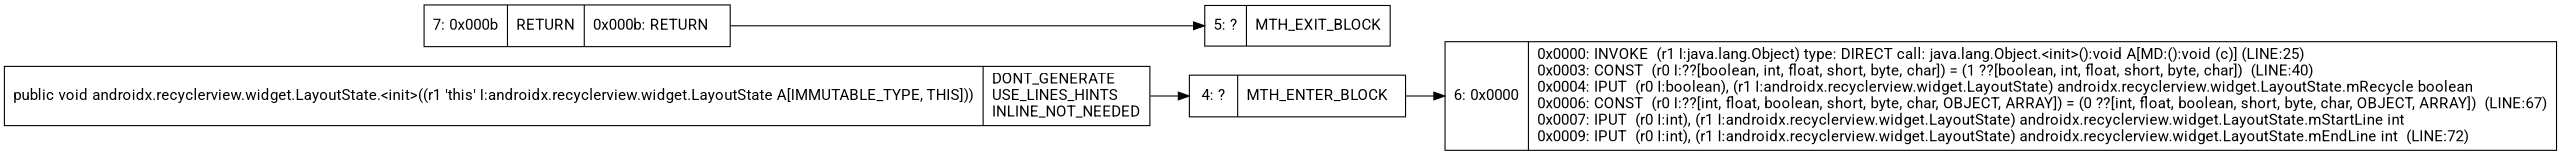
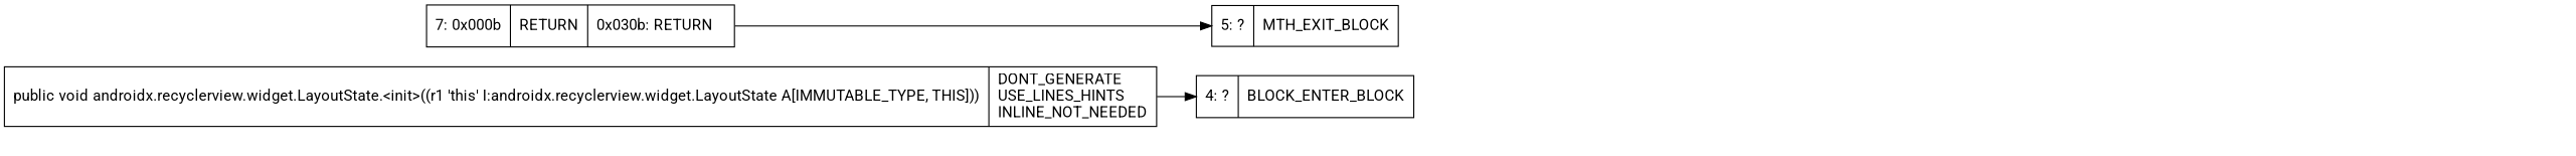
  digraph {
    fontname=Roboto
    rankdir=LR
    node [fontname=Roboto shape=record]
    edge [fontname=Roboto]
-   n1 [label="{4\:\ ?|MTH_ENTER_BLOCK\l}"]
-   n2 [label="{6\:\ 0x0000|0x0000: INVOKE  (r1 I:java.lang.Object) type: DIRECT call: java.lang.Object.\<init\>():void A[MD:():void (c)] (LINE:25)\l0x0003: CONST  (r0 I:??[boolean, int, float, short, byte, char]) = (1 ??[boolean, int, float, short, byte, char])  (LINE:40)\l0x0004: IPUT  (r0 I:boolean), (r1 I:androidx.recyclerview.widget.LayoutState) androidx.recyclerview.widget.LayoutState.mRecycle boolean \l0x0006: CONST  (r0 I:??[int, float, boolean, short, byte, char, OBJECT, ARRAY]) = (0 ??[int, float, boolean, short, byte, char, OBJECT, ARRAY])  (LINE:67)\l0x0007: IPUT  (r0 I:int), (r1 I:androidx.recyclerview.widget.LayoutState) androidx.recyclerview.widget.LayoutState.mStartLine int \l0x0009: IPUT  (r0 I:int), (r1 I:androidx.recyclerview.widget.LayoutState) androidx.recyclerview.widget.LayoutState.mEndLine int  (LINE:72)\l}"]
-   n3 [label="{7\:\ 0x000b|RETURN\l|0x000b: RETURN   \l}"]
+   n1 [label="{4\:\ ?|BLOCK_ENTER_BLOCK\l}"]
+   n3 [label="{7\:\ 0x000b|RETURN\l|0x030b: RETURN   \l}"]
    n4 [label="{5\:\ ?|MTH_EXIT_BLOCK\l}"]
    n5 [label="{public void androidx.recyclerview.widget.LayoutState.\<init\>((r1 'this' I:androidx.recyclerview.widget.LayoutState A[IMMUTABLE_TYPE, THIS]))  | DONT_GENERATE\lUSE_LINES_HINTS\lINLINE_NOT_NEEDED\l}"]
-   n1 -> n2
    n3 -> n4
    n5 -> n1
  }
